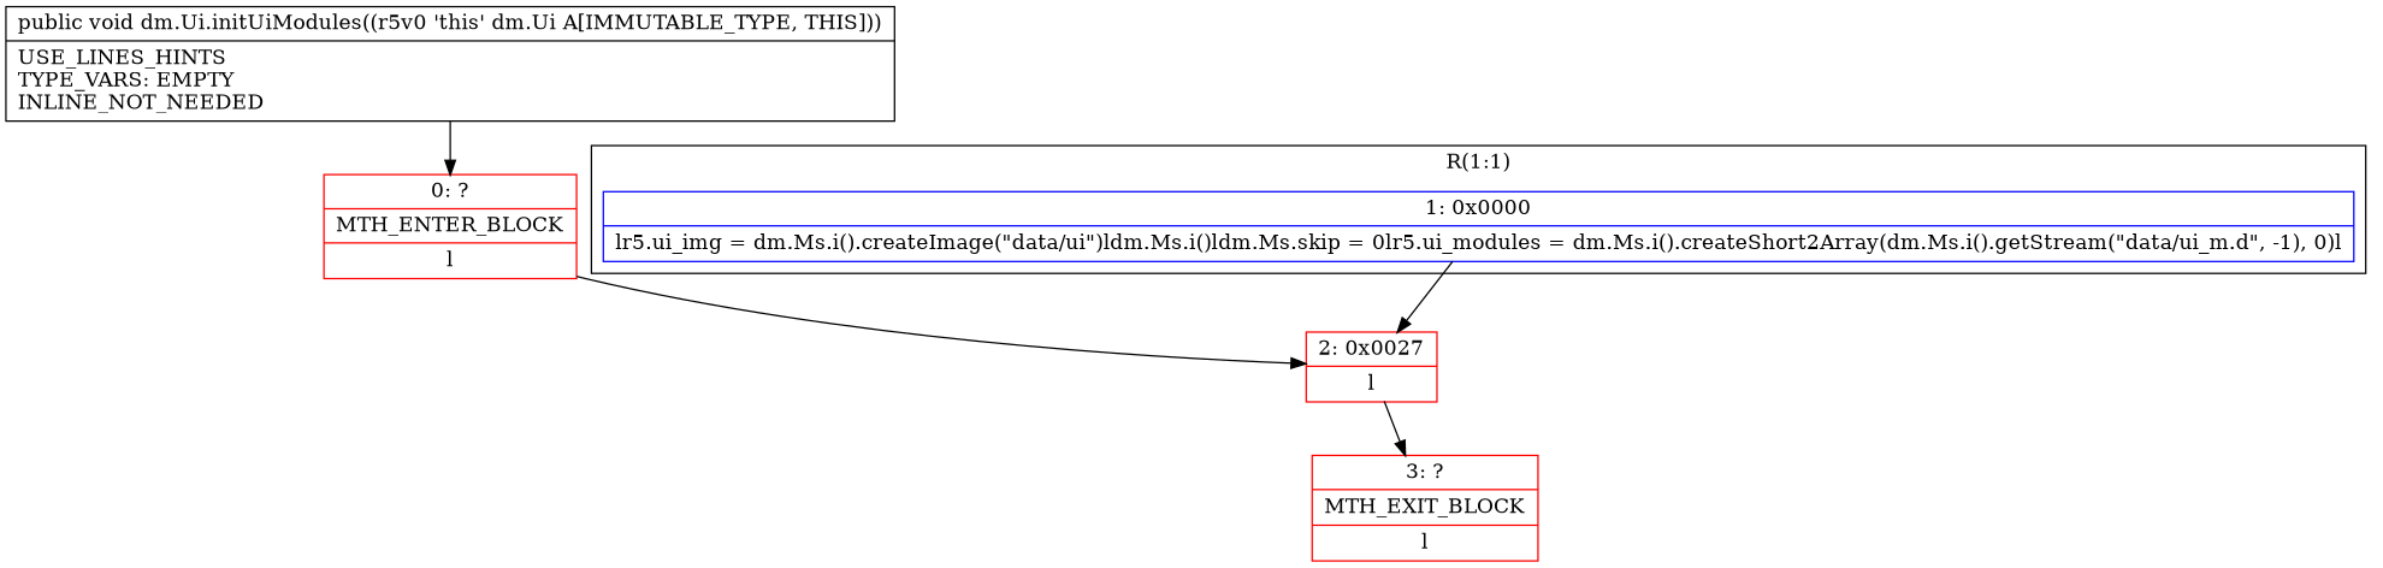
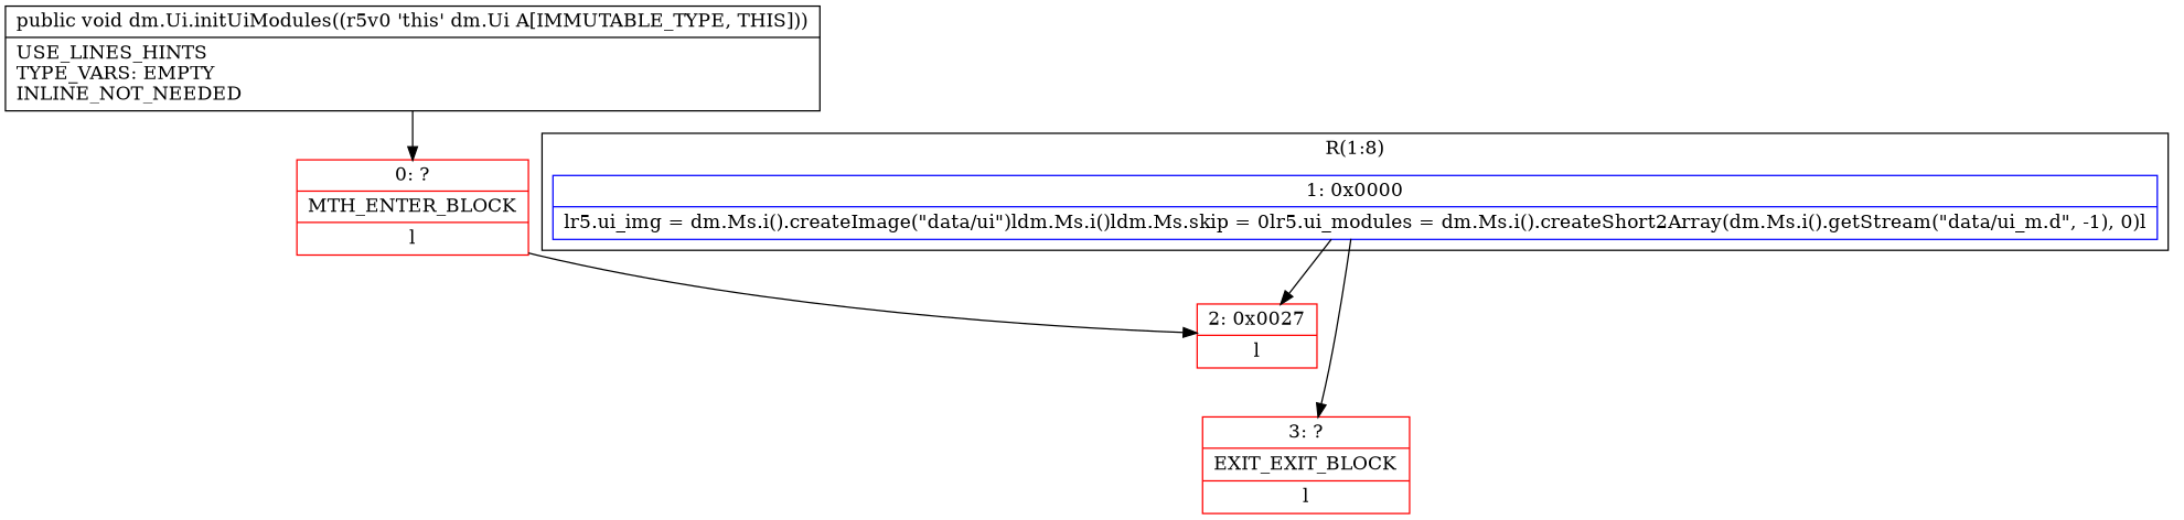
  digraph {
    node [color=red shape=record]
    n1 [color=blue label="{1\:\ 0x0000|lr5.ui_img = dm.Ms.i().createImage(\"data\/ui\")ldm.Ms.i()ldm.Ms.skip = 0lr5.ui_modules = dm.Ms.i().createShort2Array(dm.Ms.i().getStream(\"data\/ui_m.d\", \-1), 0)l}"]
    n2 [label="{2\:\ 0x0027|l}"]
-   n3 [label="{3\:\ ?|MTH_EXIT_BLOCK\l|l}"]
+   n3 [label="{3\:\ ?|EXIT_EXIT_BLOCK\l|l}"]
    n4 [label="{0\:\ ?|MTH_ENTER_BLOCK\l|l}"]
    n5 [label="{public void dm.Ui.initUiModules((r5v0 'this' dm.Ui A[IMMUTABLE_TYPE, THIS]))  | USE_LINES_HINTS\lTYPE_VARS: EMPTY\lINLINE_NOT_NEEDED\l}" color=""]
    subgraph cluster_1 {
-     label="R(1:1)"
+     label="R(1:8)"
      n1
    }
    n1 -> n2
-   n2 -> n3
+   n1 -> n3
    n4 -> n2
    n5 -> n4
  }
